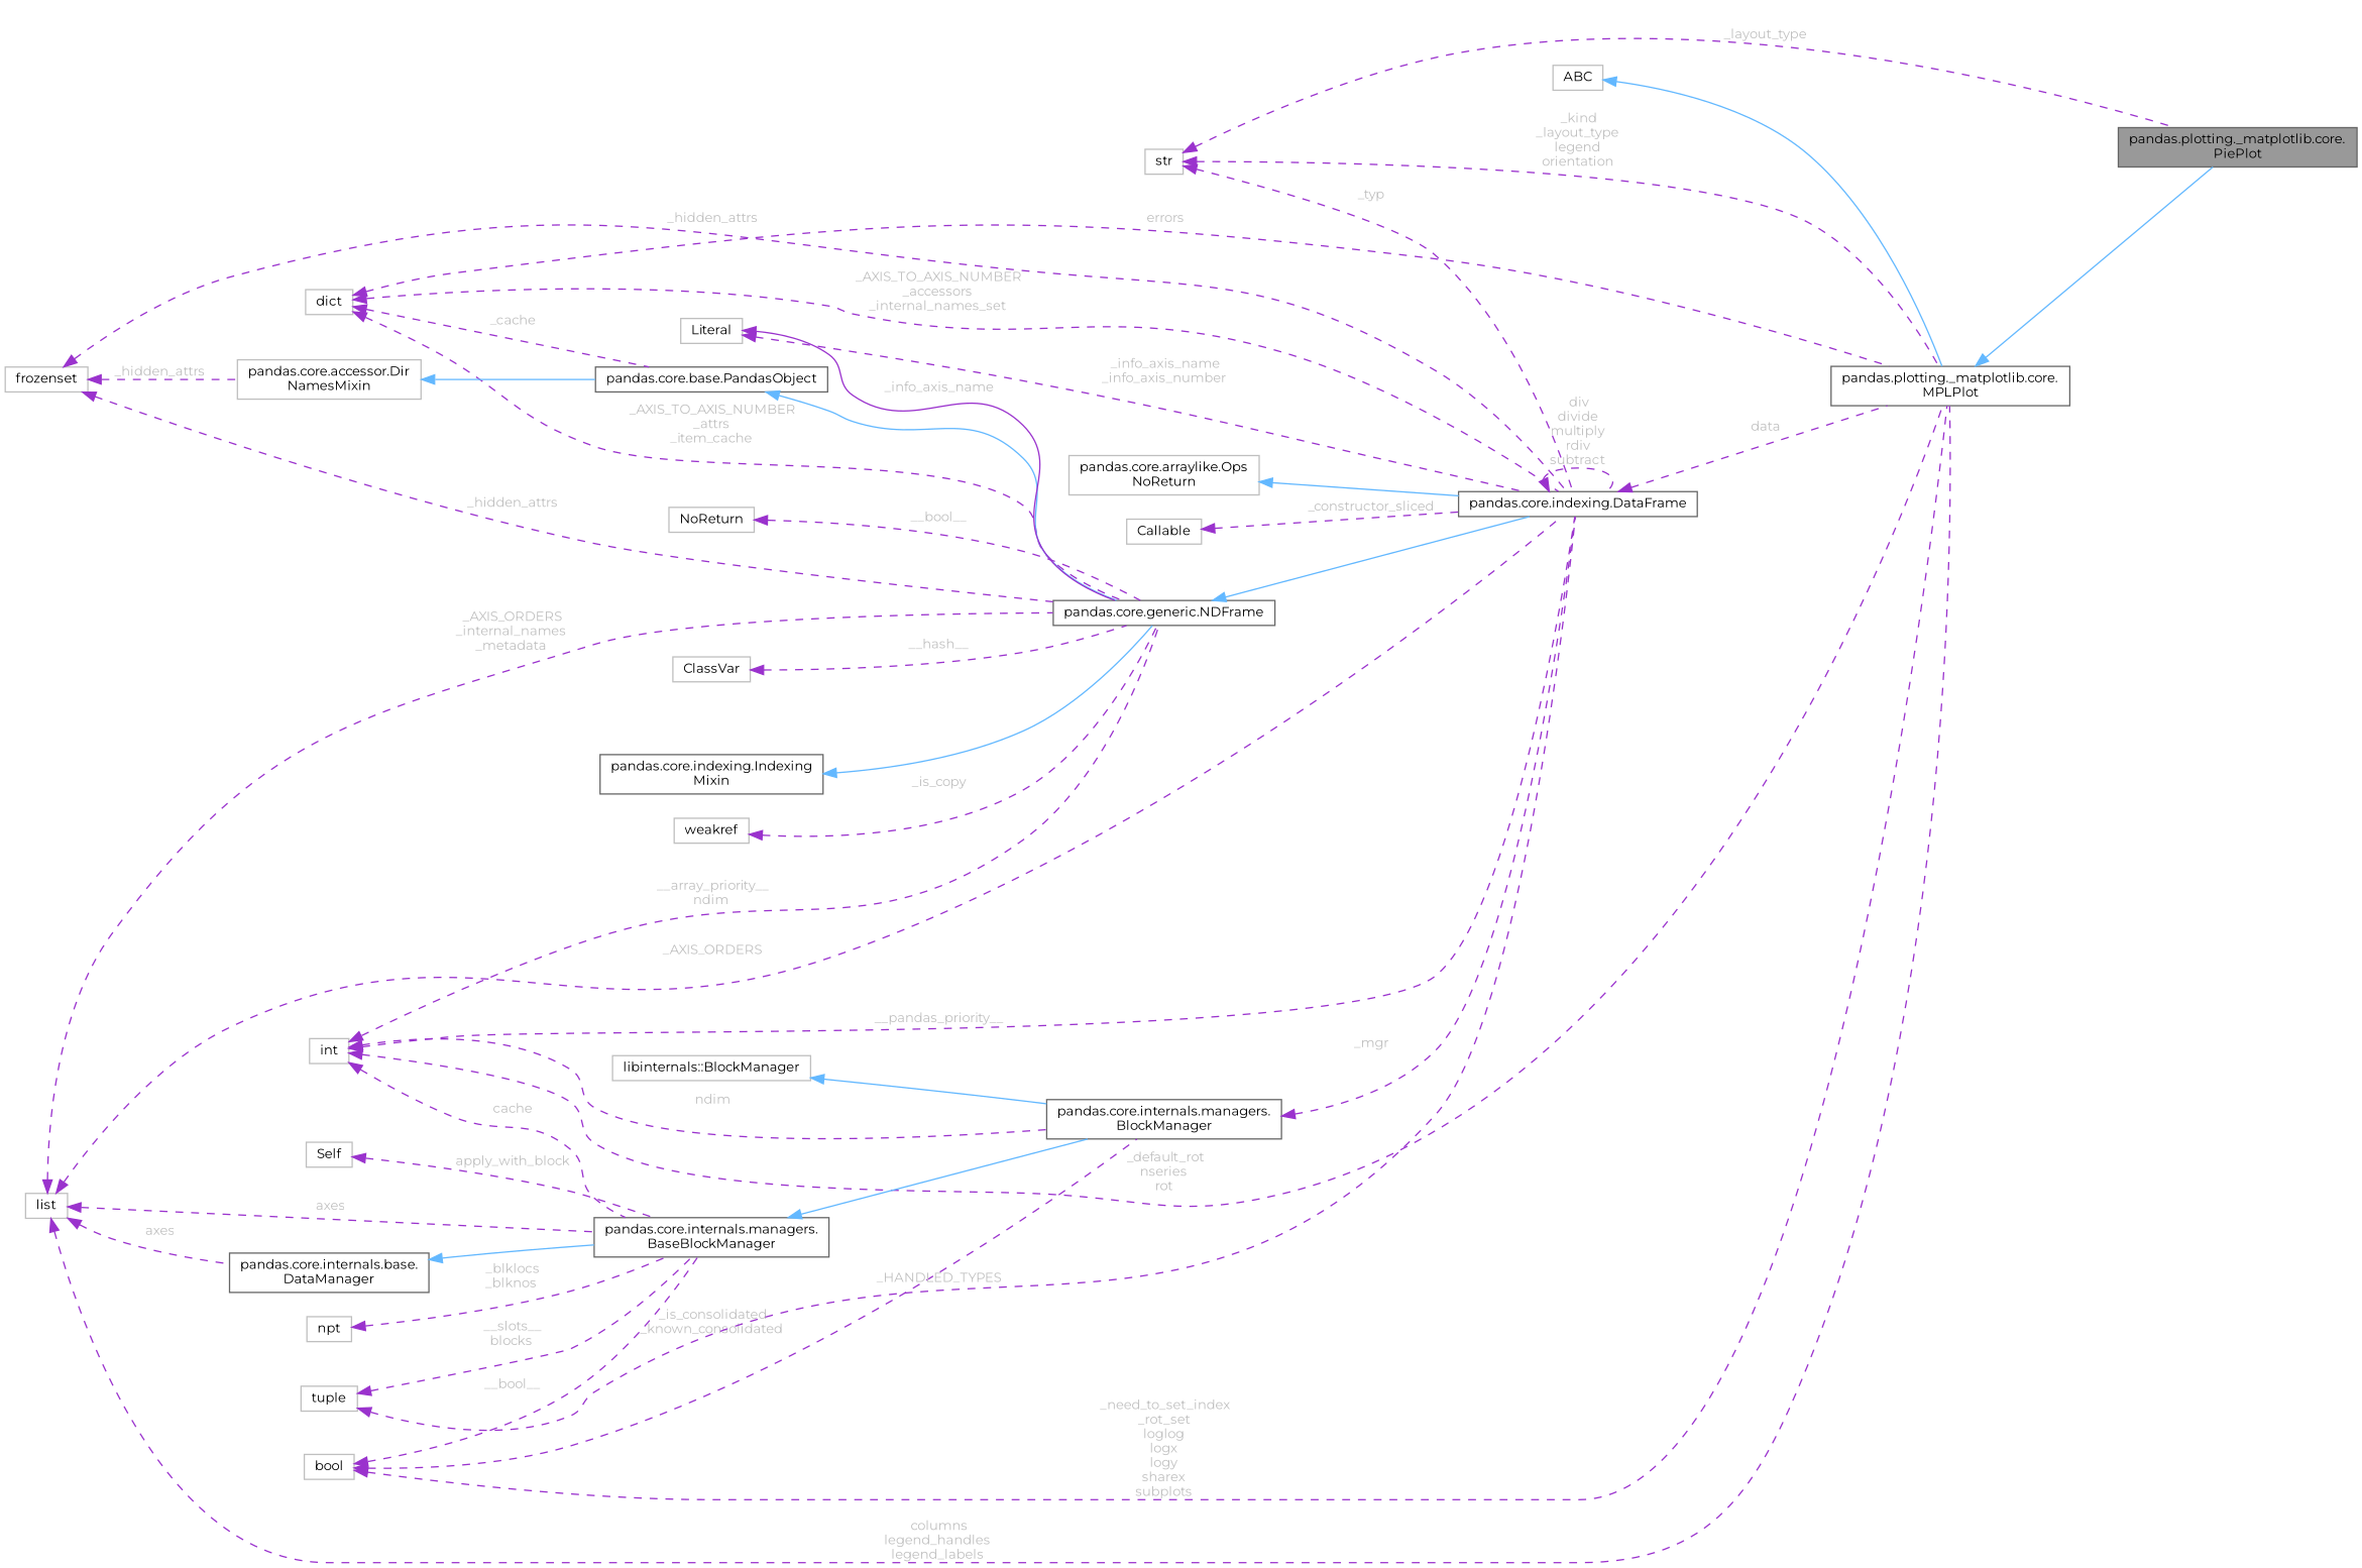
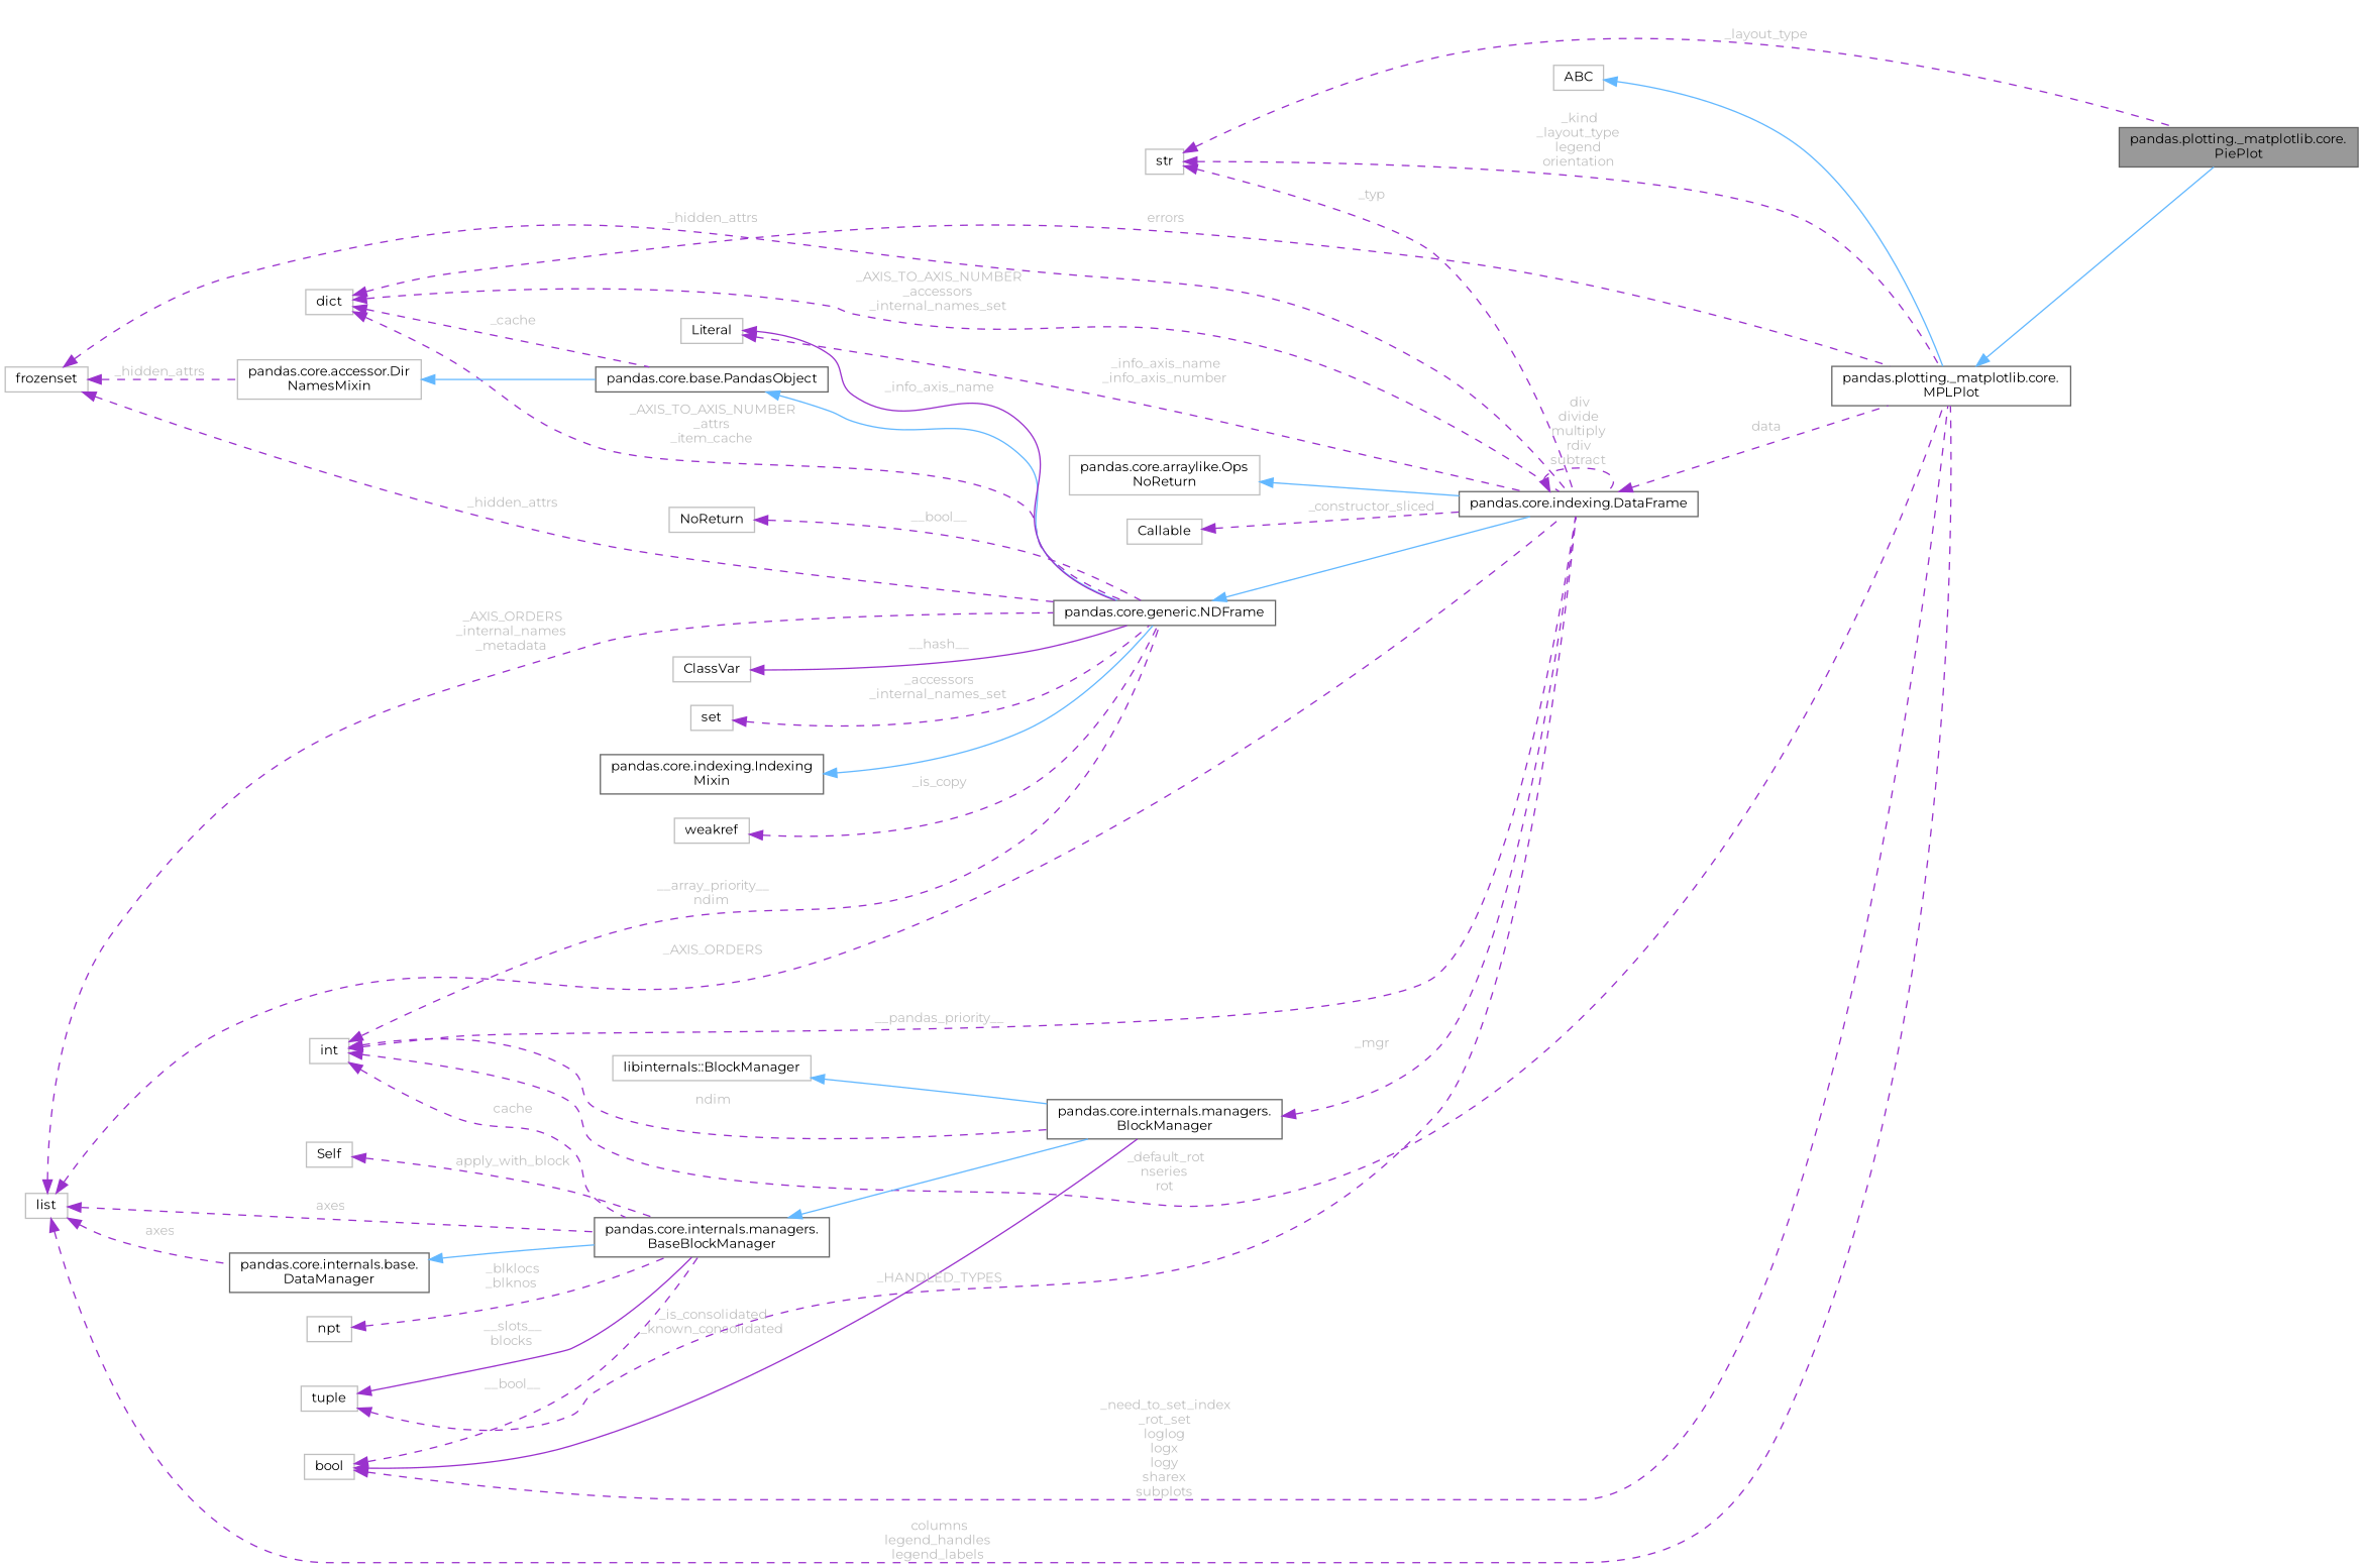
  digraph {
    fontname=Montserrat
    rankdir=LR
    node [color=grey75 fillcolor=white fontname=Montserrat fontsize=10 shape=box style=filled]
    edge [color=darkorchid3 dir=back fontname=Montserrat fontsize=10 labelfontname=Helvetica labelfontsize=10 style=dashed fontcolor=grey]
    n1 [color=gray40 fillcolor=grey60 fontcolor=black height=0.2 label="pandas.plotting._matplotlib.core.\lPiePlot" width=0.4]
    n2 [color=gray40 height=0.2 label="pandas.plotting._matplotlib.core.\lMPLPlot" width=0.4]
    n3 [height=0.2 label=ABC width=0.4]
    n4 [height=0.2 label=str width=0.4]
    n5 [color=gray40 height=0.2 label="pandas.core.indexing.DataFrame" width=0.4]
    n6 [height=0.2 label=int width=0.4]
    n7 [color=gray40 height=0.2 label="pandas.core.generic.NDFrame" width=0.4]
    n8 [color=gray40 height=0.2 label="pandas.core.internals.managers.\lBlockManager" width=0.4]
    n9 [color=gray40 height=0.2 label="pandas.core.internals.managers.\lBaseBlockManager" width=0.4]
    n10 [height=0.2 label=bool width=0.4]
    n11 [height=0.2 label=list width=0.4]
    n12 [color=gray40 height=0.2 label="pandas.core.internals.base.\lDataManager" width=0.4]
    n13 [height=0.2 label=dict width=0.4]
    n14 [color=gray40 height=0.2 label="pandas.core.base.PandasObject" width=0.4]
    n15 [height=0.2 label="pandas.core.accessor.Dir\lNamesMixin" width=0.4]
+   n16 [height=0.2 label=set width=0.4]
    n17 [height=0.2 label=frozenset width=0.4]
    n18 [color=gray40 height=0.2 label="pandas.core.indexing.Indexing\lMixin" width=0.4]
    n19 [height=0.2 label=weakref width=0.4]
    n20 [height=0.2 label=Literal width=0.4]
    n21 [height=0.2 label=NoReturn width=0.4]
    n22 [height=0.2 label=ClassVar width=0.4]
    n23 [height=0.2 label="pandas.core.arraylike.Ops\lNoReturn" width=0.4]
    n24 [height=0.2 label=tuple width=0.4]
    n25 [height=0.2 label="libinternals::BlockManager" width=0.4]
    n26 [height=0.2 label=npt width=0.4]
    n27 [height=0.2 label=Self width=0.4]
    n28 [height=0.2 label=Callable width=0.4]
    n2 -> n1 [color=steelblue1 style=solid fontcolor=""]
    n3 -> n2 [color=steelblue1 style=solid fontcolor=""]
    n4 -> n1 [label=" _layout_type"]
    n4 -> n2 [label=" _kind\n_layout_type\nlegend\norientation"]
    n4 -> n5 [label=" _typ"]
    n5 -> n2 [label=" data"]
    n5 -> n5 [label=" div\ndivide\nmultiply\nrdiv\nsubtract"]
    n6 -> n2 [label=" _default_rot\nnseries\nrot"]
    n6 -> n5 [label=" __pandas_priority__"]
    n6 -> n7 [label=" __array_priority__\nndim"]
    n6 -> n8 [label=" ndim"]
    n6 -> n9 [label=" cache"]
    n7 -> n5 [color=steelblue1 style=solid fontcolor=""]
    n8 -> n5 [label=" _mgr"]
    n9 -> n8 [color=steelblue1 style=solid fontcolor=""]
    n10 -> n2 [label=" _need_to_set_index\n_rot_set\nloglog\nlogx\nlogy\nsharex\nsubplots"]
-   n10 -> n8 [label=" _is_consolidated\n_known_consolidated"]
+   n10 -> n8 [label=" _is_consolidated\n_known_consolidated" style=solid]
    n10 -> n9 [label=" __bool__"]
    n11 -> n2 [label=" columns\nlegend_handles\nlegend_labels"]
    n11 -> n5 [label=" _AXIS_ORDERS"]
    n11 -> n7 [label=" _AXIS_ORDERS\n_internal_names\n_metadata"]
    n11 -> n9 [label=" axes"]
    n11 -> n12 [label=" axes"]
    n12 -> n9 [color=steelblue1 style=solid fontcolor=""]
    n13 -> n2 [label=" errors"]
    n13 -> n5 [label=" _AXIS_TO_AXIS_NUMBER\n_accessors\n_internal_names_set"]
    n13 -> n7 [label=" _AXIS_TO_AXIS_NUMBER\n_attrs\n_item_cache"]
    n13 -> n14 [label=" _cache"]
    n14 -> n7 [color=steelblue1 style=solid fontcolor=""]
    n15 -> n14 [color=steelblue1 style=solid fontcolor=""]
+   n16 -> n7 [label=" _accessors\n_internal_names_set"]
    n17 -> n5 [label=" _hidden_attrs"]
    n17 -> n7 [label=" _hidden_attrs"]
    n17 -> n15 [label=" _hidden_attrs"]
    n18 -> n7 [color=steelblue1 style=solid fontcolor=""]
    n19 -> n7 [label=" _is_copy"]
    n20 -> n5 [label=" _info_axis_name\n_info_axis_number"]
    n20 -> n7 [label=" _info_axis_name" style=solid]
    n21 -> n7 [label=" __bool__"]
-   n22 -> n7 [label=" __hash__"]
+   n22 -> n7 [label=" __hash__" style=solid]
    n23 -> n5 [color=steelblue1 style=solid fontcolor=""]
    n24 -> n5 [label=" _HANDLED_TYPES"]
-   n24 -> n9 [label=" __slots__\nblocks"]
+   n24 -> n9 [label=" __slots__\nblocks" style=solid]
    n25 -> n8 [color=steelblue1 style=solid fontcolor=""]
    n26 -> n9 [label=" _blklocs\n_blknos"]
    n27 -> n9 [label=" apply_with_block"]
    n28 -> n5 [label=" _constructor_sliced"]
  }
